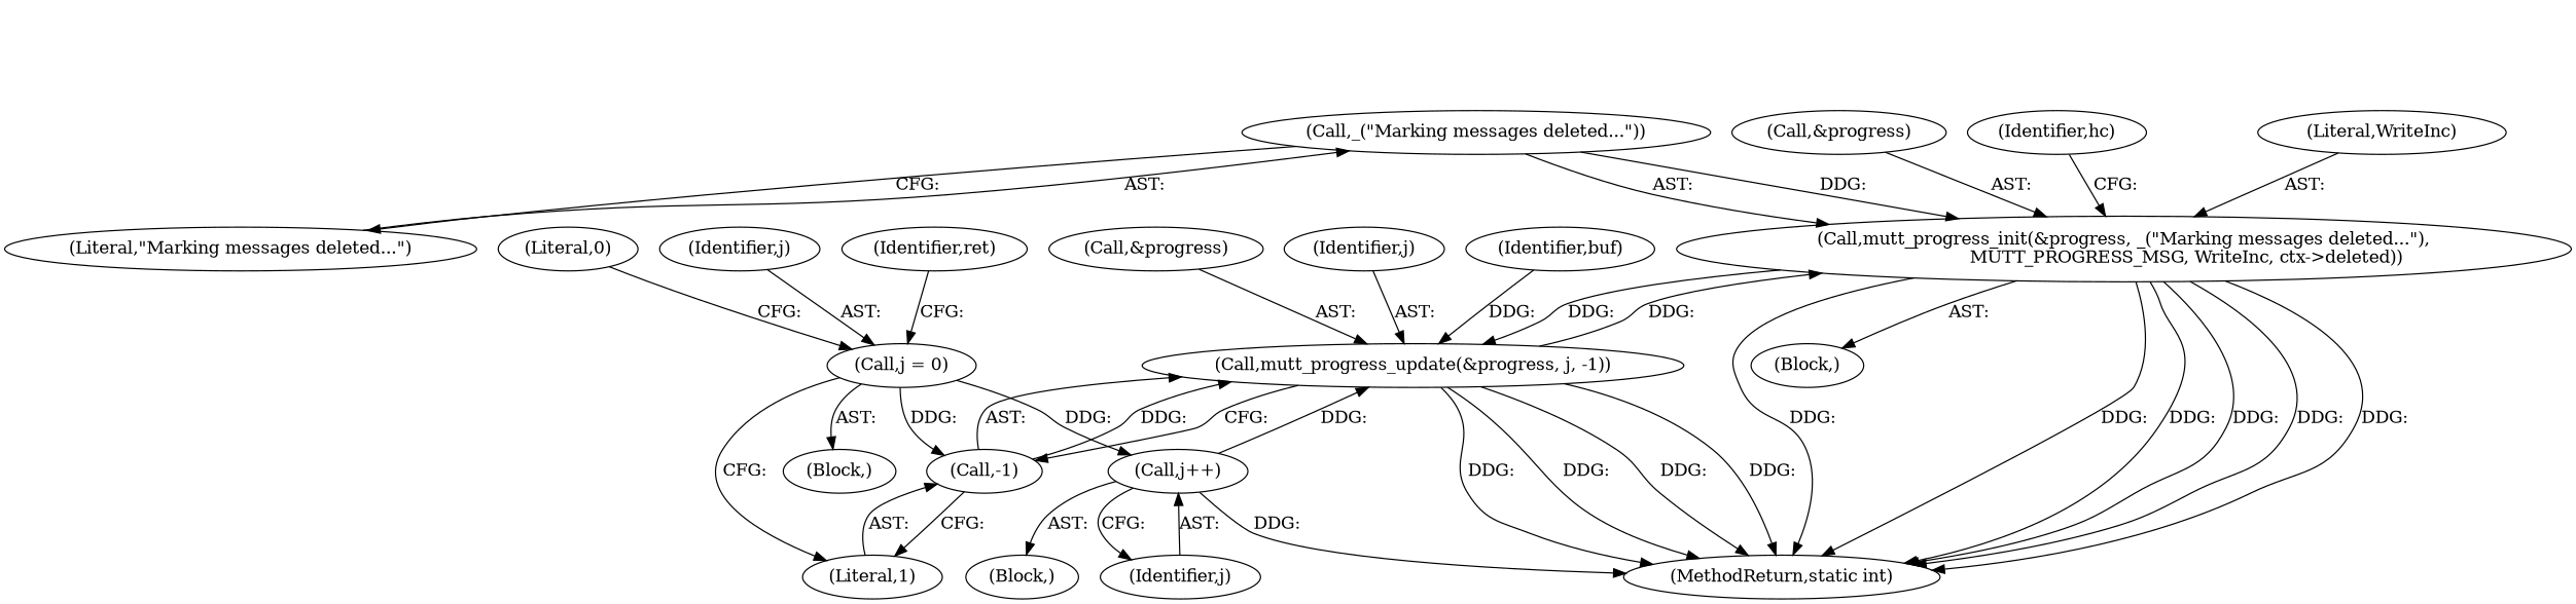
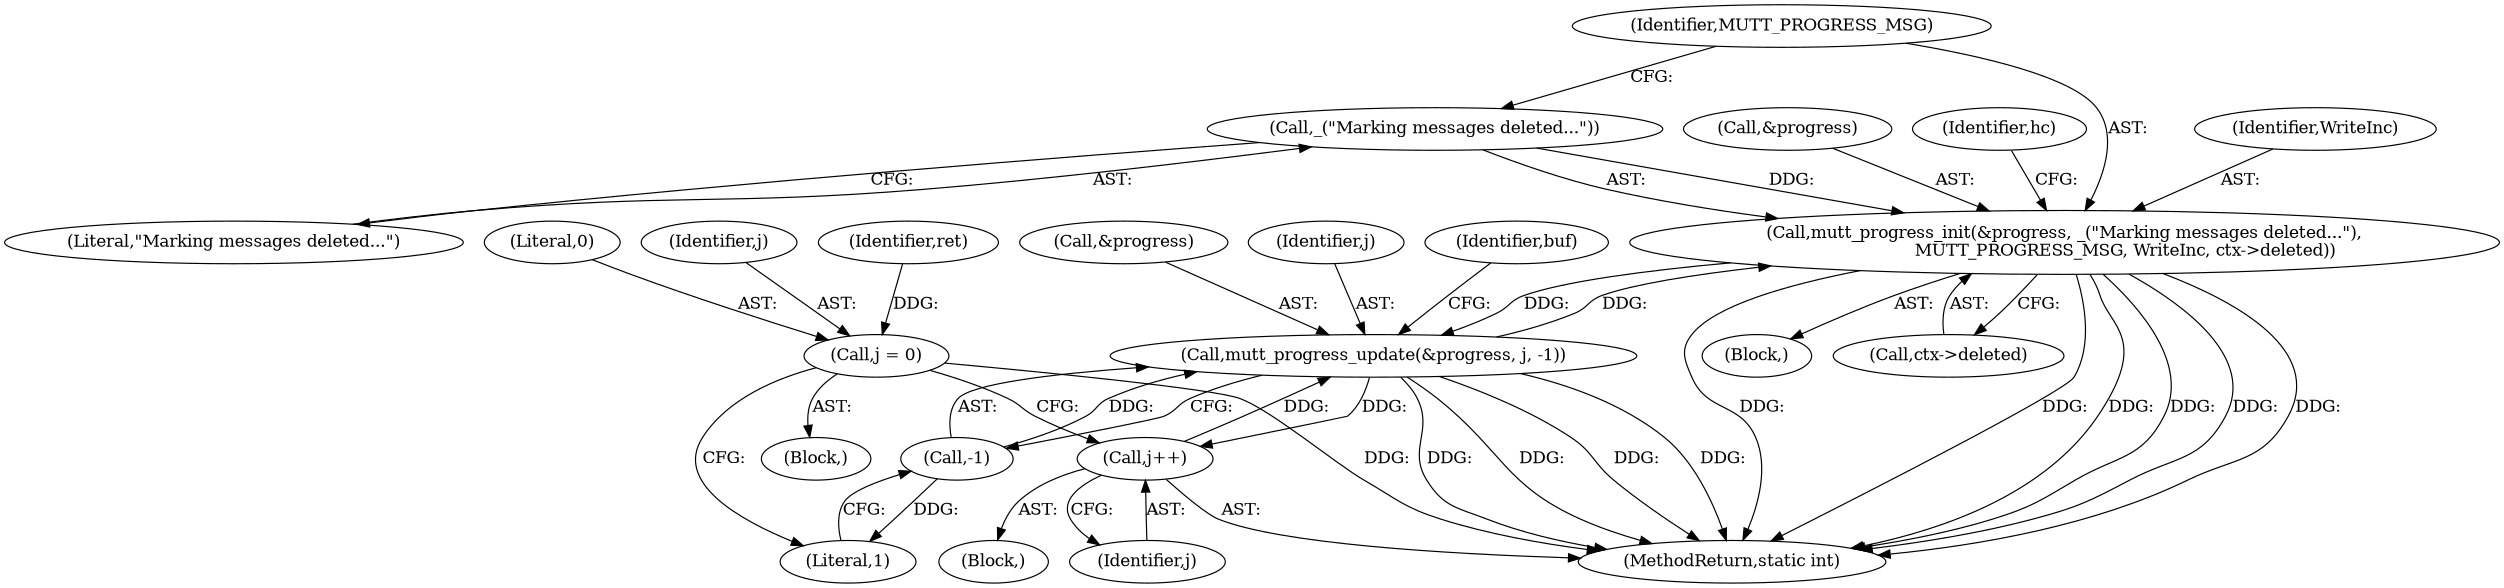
  digraph {
    n1 [label="(Call,mutt_progress_init(&progress, _(\"Marking messages deleted...\"),\n                       MUTT_PROGRESS_MSG, WriteInc, ctx->deleted))"]
    n2 [label="(Call,mutt_progress_update(&progress, j, -1))"]
    n3 [label="(Block,)"]
+   n4 [label="(Call,ctx->deleted)"]
    n5 [label="(MethodReturn,static int)"]
    n6 [label="(Call,j++)"]
    n7 [label="(Call,-1)"]
    n8 [label="(Block,)"]
    n9 [label="(Identifier,j)"]
    n10 [label="(Literal,1)"]
    n11 [label="(Call,_(\"Marking messages deleted...\"))"]
    n12 [label="(Literal,\"Marking messages deleted...\")"]
    n13 [label="(Call,j = 0)"]
    n14 [label="(Block,)"]
    n15 [label="(Literal,0)"]
    n16 [label="(Identifier,j)"]
    n17 [label="(Call,&progress)"]
    n18 [label="(Identifier,hc)"]
    n19 [label="(Call,&progress)"]
+   n20 [label="(Identifier,MUTT_PROGRESS_MSG)"]
    n21 [label="(Identifier,ret)"]
    n22 [label="(Identifier,j)"]
    n23 [label="(Identifier,buf)"]
-   n24 [label="(Literal,WriteInc)"]
+   n24 [label="(Identifier,WriteInc)"]
    n1 -> n2 [label="DDG: "]
    n1 -> n3 [label="AST: "]
+   n1 -> n4 [label="CFG: "]
    n1 -> n5 [label="DDG: "]
    n1 -> n5 [label="DDG: "]
    n1 -> n5 [label="DDG: "]
    n1 -> n5 [label="DDG: "]
    n1 -> n5 [label="DDG: "]
    n1 -> n5 [label="DDG: "]
    n2 -> n1 [label="DDG: "]
    n2 -> n5 [label="DDG: "]
    n2 -> n5 [label="DDG: "]
    n2 -> n5 [label="DDG: "]
    n2 -> n5 [label="DDG: "]
+   n2 -> n6 [label="DDG: "]
    n2 -> n7 [label="CFG: "]
+   n4 -> n1 [label="AST: "]
    n6 -> n2 [label="DDG: "]
-   n6 -> n5 [label="DDG: "]
+   n6 -> n5 [label="AST: "]
    n6 -> n8 [label="AST: "]
    n6 -> n9 [label="CFG: "]
    n7 -> n2 [label="AST: "]
    n7 -> n2 [label="DDG: "]
-   n7 -> n10 [label="CFG: "]
+   n7 -> n10 [label="DDG: "]
    n9 -> n6 [label="AST: "]
-   n10 -> n7 [label="AST: "]
+   n10 -> n7 [label="CFG: "]
    n11 -> n1 [label="AST: "]
    n11 -> n1 [label="DDG: "]
    n11 -> n12 [label="CFG: "]
    n12 -> n11 [label="AST: "]
-   n13 -> n7 [label="DDG: "]
-   n13 -> n6 [label="DDG: "]
+   n13 -> n5 [label="DDG: "]
+   n13 -> n6 [label="CFG: "]
    n13 -> n10 [label="CFG: "]
    n13 -> n14 [label="AST: "]
-   n15 -> n13 [label="CFG: "]
+   n15 -> n13 [label="AST: "]
    n16 -> n13 [label="AST: "]
    n17 -> n1 [label="AST: "]
    n18 -> n1 [label="CFG: "]
    n19 -> n2 [label="AST: "]
-   n21 -> n13 [label="CFG: "]
+   n20 -> n1 [label="AST: "]
+   n20 -> n11 [label="CFG: "]
+   n21 -> n13 [label="DDG: "]
    n22 -> n2 [label="AST: "]
-   n23 -> n2 [label="DDG: "]
+   n23 -> n2 [label="CFG: "]
    n24 -> n1 [label="AST: "]
  }
